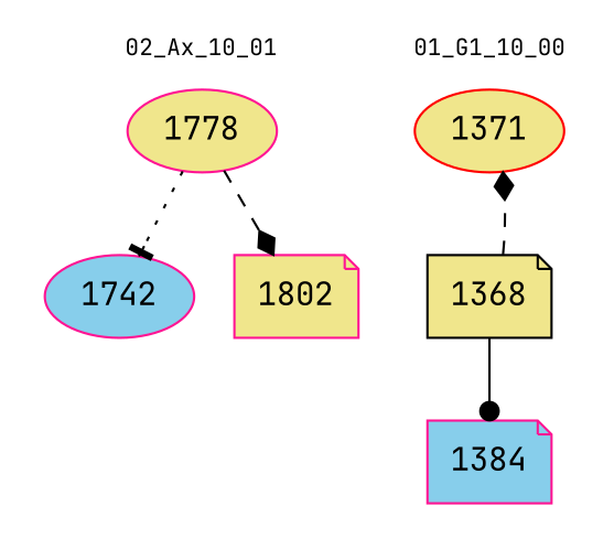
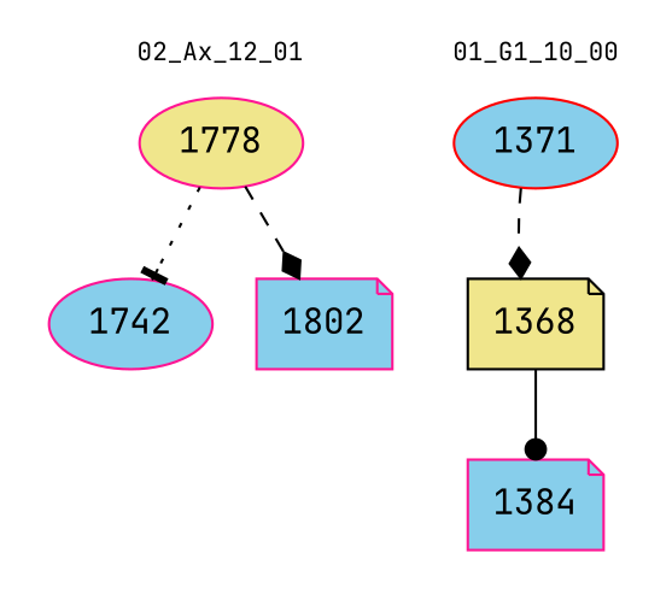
  digraph {
    fontname="JetBrains Mono"
    node [color=deeppink fillcolor=khaki fontname="JetBrains Mono" shape=ellipse style=filled]
    edge [arrowhead=diamond color=black fontname="JetBrains Mono" style=dashed]
    n1 [label=1778]
    n2 [fillcolor=skyblue label=1742]
-   n3 [label=1802 shape=note]
-   n4 [color=red label=1371]
+   n3 [fillcolor=skyblue label=1802 shape=note]
+   n4 [color=red fillcolor=skyblue label=1371]
    n5 [color=black label=1368 shape=note]
    n6 [fillcolor=skyblue label=1384 shape=note]
    subgraph cluster_1 {
      color=white
      fontsize=10
-     label="02_Ax_10_01"
+     label="02_Ax_12_01"
      n1
      n2
      n3
    }
    subgraph cluster_2 {
      color=white
      fontsize=10
      label="01_G1_10_00"
      n4
      n5
      n6
    }
    n1 -> n2 [arrowhead=tee style=dotted]
    n1 -> n3
-   n5 -> n4
+   n4 -> n5
    n5 -> n6 [arrowhead=dot style=solid]
  }
